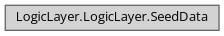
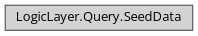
  digraph {
    rankdir=LR
    fontname="Open Sans"
-   n1 [color=grey40 fillcolor=lightgrey fontname="Open Sans" fontsize=10 height=0.2 label="LogicLayer.LogicLayer.SeedData" shape=box style=filled width=0.4]
+   n1 [color=grey40 fillcolor=lightgrey fontname="Open Sans" fontsize=10 height=0.2 label="LogicLayer.Query.SeedData" shape=box style=filled width=0.4]
  }
